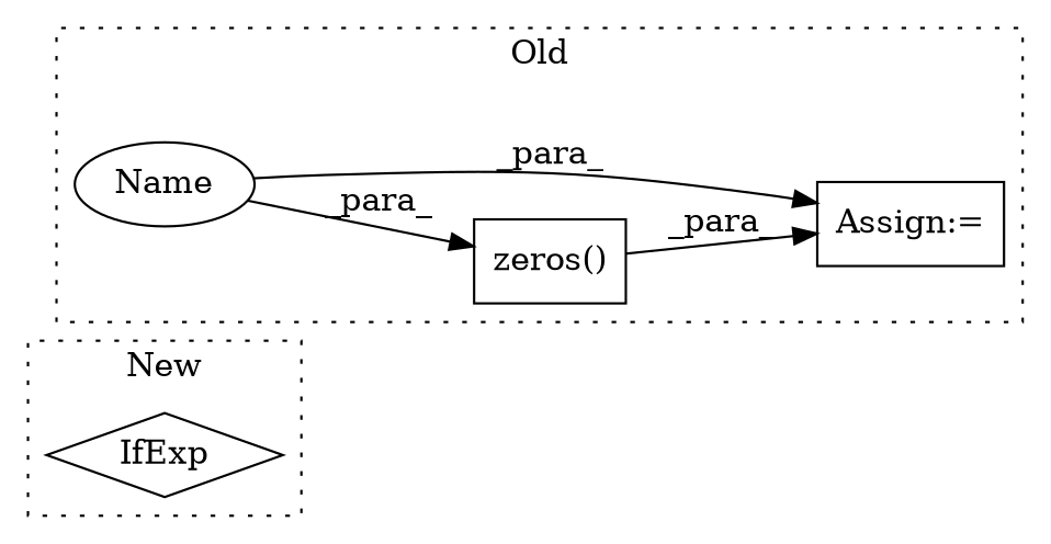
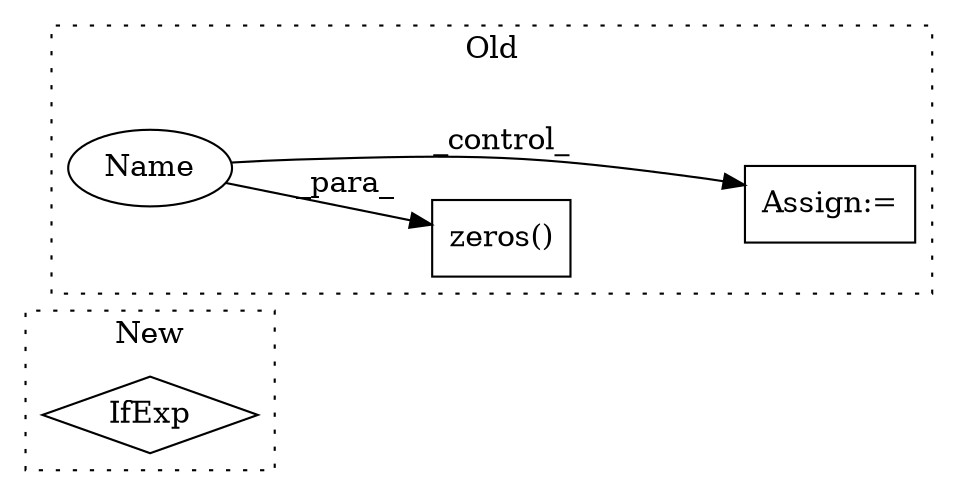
  digraph {
    rankdir=LR
    node [shape=box]
    n1 [a=51 l="4,6" label=IfExp s="3280,3298" shape=diamond]
    n2 [a=75 l="12,1" label="zeros()" s="2447,2484"]
    n3 [a=68 l=3 label="Assign:=" s=2607]
    n4 [a=87 l=14 label=Name s=1994 shape=ellipse]
    subgraph cluster_1 {
      label=New
      style=dotted
      n1
    }
    subgraph cluster_2 {
      label=Old
      style=dotted
      n2
      n3
      n4
    }
-   n2 -> n3 [label=_para_]
    n4 -> n2 [label=_para_]
-   n4 -> n3 [label=_para_]
+   n4 -> n3 [label=_control_]
  }
